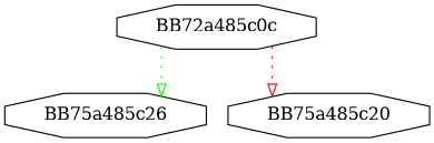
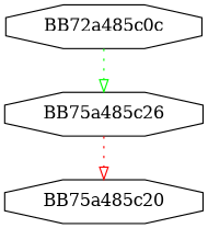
  digraph {
    splines=ortho
    node [shape=octagon]
    edge [arrowhead=onormal style=dotted]
    n1 [label=BB72a485c0c]
    BB75a485c26
    BB75a485c20
    n1 -> BB75a485c26 [color=green]
-   n1 -> BB75a485c20 [color=red]
+   BB75a485c26 -> BB75a485c20 [color=red]
  }
